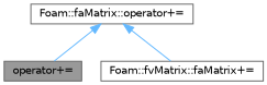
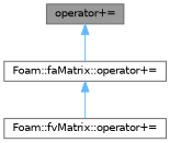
  digraph {
    rankdir=TB
    node [color=grey40 fillcolor=white fontname=Helvetica fontsize=10 shape=box style=filled]
    edge [color=steelblue1 dir=back fontname=Helvetica fontsize=10 labelfontname=Helvetica labelfontsize=10 style=solid]
    n1 [color=gray40 fillcolor=grey60 fontcolor=black height=0.2 label="operator+=" width=0.4]
    n2 [height=0.2 label="Foam::faMatrix::operator+=" width=0.4]
-   n3 [height=0.2 label="Foam::fvMatrix::faMatrix+=" width=0.4]
-   n2 -> n1
+   n3 [height=0.2 label="Foam::fvMatrix::operator+=" width=0.4]
+   n1 -> n2
    n2 -> n3
  }
